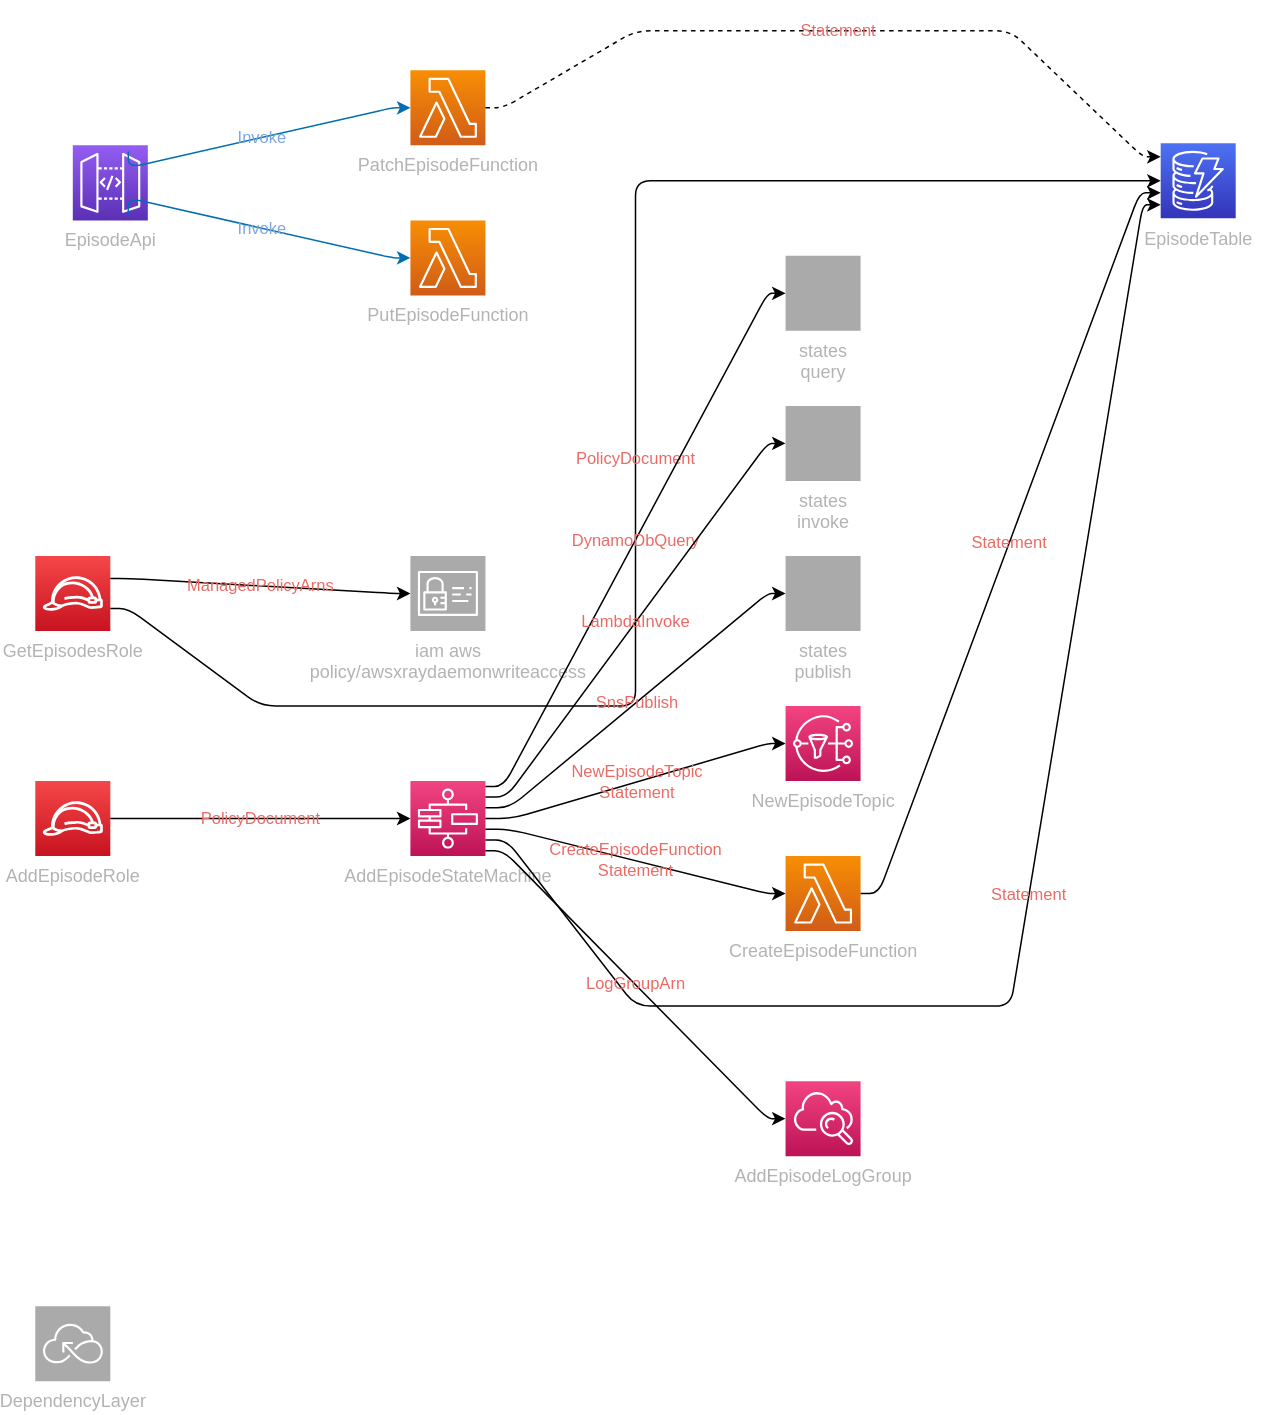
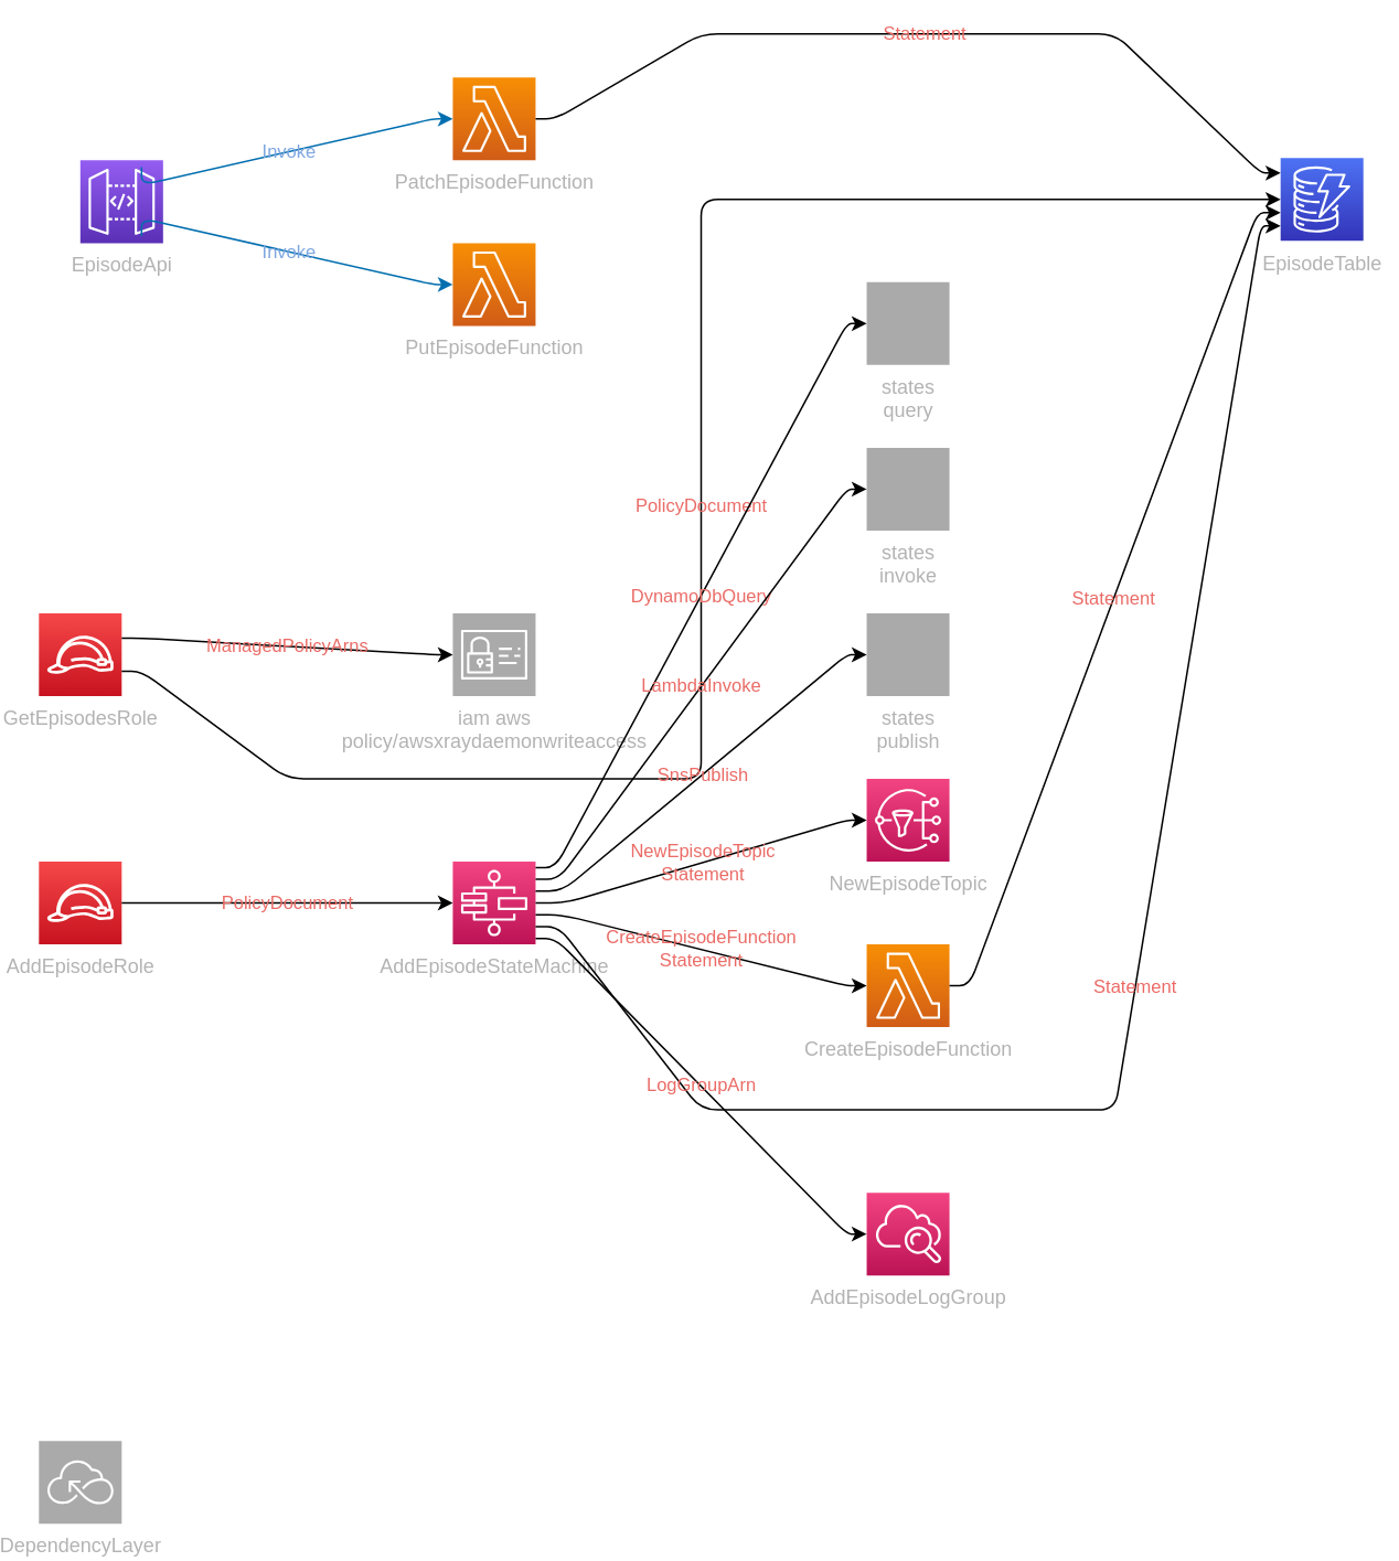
  <mxCell id="0" />
  <mxCell id="1" parent="0" />
  <mxCell id="2" value="DependencyLayer" style="outlineConnect=0;fontColor=#B3B3B3;gradientColor=#aaaaaa;gradientDirection=north;fillColor=#aaaaaa;strokeColor=#ffffff;dashed=0;verticalLabelPosition=bottom;verticalAlign=top;align=center;html=1;fontSize=12;fontStyle=0;aspect=fixed;shape=mxgraph.aws4.resourceIcon;resIcon=mxgraph.aws4.serverless;" vertex="1" parent="1"><mxGeometry y="870" width="50" height="50" as="geometry" x="20" /></mxCell>
  <mxCell id="3" value="EpisodeApi" style="outlineConnect=0;fontColor=#B3B3B3;gradientColor=#945DF2;gradientDirection=north;fillColor=#5A30B5;strokeColor=#ffffff;dashed=0;verticalLabelPosition=bottom;verticalAlign=top;align=center;html=1;fontSize=12;fontStyle=0;aspect=fixed;shape=mxgraph.aws4.resourceIcon;resIcon=mxgraph.aws4.api_gateway;" vertex="1" parent="1"><mxGeometry x="45" y="96.367" width="50" height="50" as="geometry" /></mxCell>
  <mxCell id="4" value="GetEpisodesRole" style="outlineConnect=0;fontColor=#B3B3B3;gradientColor=#F54749;gradientDirection=north;fillColor=#C7131F;strokeColor=#ffffff;dashed=0;verticalLabelPosition=bottom;verticalAlign=top;align=center;html=1;fontSize=12;fontStyle=0;aspect=fixed;shape=mxgraph.aws4.resourceIcon;resIcon=mxgraph.aws4.role;" vertex="1" parent="1"><mxGeometry y="370" width="50" height="50" as="geometry" x="20" /></mxCell>
  <mxCell id="5" value="PatchEpisodeFunction" style="outlineConnect=0;fontColor=#B3B3B3;gradientColor=#F78E04;gradientDirection=north;fillColor=#D05C17;strokeColor=#ffffff;dashed=0;verticalLabelPosition=bottom;verticalAlign=top;align=center;html=1;fontSize=12;fontStyle=0;aspect=fixed;shape=mxgraph.aws4.resourceIcon;resIcon=mxgraph.aws4.lambda;" vertex="1" parent="1"><mxGeometry x="270" y="46.367" width="50" height="50" as="geometry" /></mxCell>
  <mxCell id="6" value="PutEpisodeFunction" style="outlineConnect=0;fontColor=#B3B3B3;gradientColor=#F78E04;gradientDirection=north;fillColor=#D05C17;strokeColor=#ffffff;dashed=0;verticalLabelPosition=bottom;verticalAlign=top;align=center;html=1;fontSize=12;fontStyle=0;aspect=fixed;shape=mxgraph.aws4.resourceIcon;resIcon=mxgraph.aws4.lambda;" vertex="1" parent="1"><mxGeometry x="270" y="146.367" width="50" height="50" as="geometry" /></mxCell>
  <mxCell id="7" value="CreateEpisodeFunction" style="outlineConnect=0;fontColor=#B3B3B3;gradientColor=#F78E04;gradientDirection=north;fillColor=#D05C17;strokeColor=#ffffff;dashed=0;verticalLabelPosition=bottom;verticalAlign=top;align=center;html=1;fontSize=12;fontStyle=0;aspect=fixed;shape=mxgraph.aws4.resourceIcon;resIcon=mxgraph.aws4.lambda;" vertex="1" parent="1"><mxGeometry x="520" y="570" width="50" height="50" as="geometry" /></mxCell>
  <mxCell id="8" value="EpisodeTable" style="outlineConnect=0;fontColor=#B3B3B3;gradientColor=#4D72F3;gradientDirection=north;fillColor=#3334B9;strokeColor=#ffffff;dashed=0;verticalLabelPosition=bottom;verticalAlign=top;align=center;html=1;fontSize=12;fontStyle=0;aspect=fixed;shape=mxgraph.aws4.resourceIcon;resIcon=mxgraph.aws4.dynamodb;" vertex="1" parent="1"><mxGeometry x="770" y="95" width="50" height="50" as="geometry" /></mxCell>
  <mxCell id="9" value="NewEpisodeTopic" style="outlineConnect=0;fontColor=#B3B3B3;gradientColor=#F34482;gradientDirection=north;fillColor=#BC1356;strokeColor=#ffffff;dashed=0;verticalLabelPosition=bottom;verticalAlign=top;align=center;html=1;fontSize=12;fontStyle=0;aspect=fixed;shape=mxgraph.aws4.resourceIcon;resIcon=mxgraph.aws4.sns;" vertex="1" parent="1"><mxGeometry x="520" y="470" width="50" height="50" as="geometry" /></mxCell>
  <mxCell id="10" value="AddEpisodeStateMachine" style="outlineConnect=0;fontColor=#B3B3B3;gradientColor=#F34482;gradientDirection=north;fillColor=#BC1356;strokeColor=#ffffff;dashed=0;verticalLabelPosition=bottom;verticalAlign=top;align=center;html=1;fontSize=12;fontStyle=0;aspect=fixed;shape=mxgraph.aws4.resourceIcon;resIcon=mxgraph.aws4.step_functions;" vertex="1" parent="1"><mxGeometry x="270" y="520" width="50" height="50" as="geometry" /></mxCell>
  <mxCell id="11" value="AddEpisodeLogGroup" style="outlineConnect=0;fontColor=#B3B3B3;gradientColor=#F34482;gradientDirection=north;fillColor=#BC1356;strokeColor=#ffffff;dashed=0;verticalLabelPosition=bottom;verticalAlign=top;align=center;html=1;fontSize=12;fontStyle=0;aspect=fixed;shape=mxgraph.aws4.resourceIcon;resIcon=mxgraph.aws4.cloudwatch;" vertex="1" parent="1"><mxGeometry x="520" y="720" width="50" height="50" as="geometry" /></mxCell>
  <mxCell id="12" value="AddEpisodeRole" style="outlineConnect=0;fontColor=#B3B3B3;gradientColor=#F54749;gradientDirection=north;fillColor=#C7131F;strokeColor=#ffffff;dashed=0;verticalLabelPosition=bottom;verticalAlign=top;align=center;html=1;fontSize=12;fontStyle=0;aspect=fixed;shape=mxgraph.aws4.resourceIcon;resIcon=mxgraph.aws4.role;" vertex="1" parent="1"><mxGeometry y="520" width="50" height="50" as="geometry" x="20" /></mxCell>
  <mxCell id="13" value="iam  aws&#10;policy/awsxraydaemonwriteaccess" style="outlineConnect=0;fontColor=#B3B3B3;gradientColor=#aaaaaa;gradientDirection=north;fillColor=#aaaaaa;strokeColor=#ffffff;dashed=0;verticalLabelPosition=bottom;verticalAlign=top;align=center;html=1;fontSize=12;fontStyle=0;aspect=fixed;shape=mxgraph.aws4.resourceIcon;resIcon=mxgraph.aws4.identity_and_access_management;" vertex="1" parent="1"><mxGeometry x="270" y="370" width="50" height="50" as="geometry" /></mxCell>
  <mxCell id="14" value="states  &#10;query" style="outlineConnect=0;fontColor=#B3B3B3;gradientColor=#aaaaaa;gradientDirection=north;fillColor=#aaaaaa;strokeColor=#ffffff;dashed=0;verticalLabelPosition=bottom;verticalAlign=top;align=center;html=1;fontSize=12;fontStyle=0;aspect=fixed;shape=mxgraph.aws4.resourceIcon;resIcon=mxgraph.aws4.states;" vertex="1" parent="1"><mxGeometry x="520" y="170" width="50" height="50" as="geometry" /></mxCell>
  <mxCell id="15" value="states  &#10;invoke" style="outlineConnect=0;fontColor=#B3B3B3;gradientColor=#aaaaaa;gradientDirection=north;fillColor=#aaaaaa;strokeColor=#ffffff;dashed=0;verticalLabelPosition=bottom;verticalAlign=top;align=center;html=1;fontSize=12;fontStyle=0;aspect=fixed;shape=mxgraph.aws4.resourceIcon;resIcon=mxgraph.aws4.states;" vertex="1" parent="1"><mxGeometry x="520" y="270" width="50" height="50" as="geometry" /></mxCell>
  <mxCell id="16" value="states  &#10;publish" style="outlineConnect=0;fontColor=#B3B3B3;gradientColor=#aaaaaa;gradientDirection=north;fillColor=#aaaaaa;strokeColor=#ffffff;dashed=0;verticalLabelPosition=bottom;verticalAlign=top;align=center;html=1;fontSize=12;fontStyle=0;aspect=fixed;shape=mxgraph.aws4.resourceIcon;resIcon=mxgraph.aws4.states;" vertex="1" parent="1"><mxGeometry x="520" y="370" width="50" height="50" as="geometry" /></mxCell>
  <mxCell id="17" value="ManagedPolicyArns" style="edgeStyle=orthogonalEdgeStyle;rounded=1;orthogonalLoop=1;jettySize=auto;html=1;labelBackgroundColor=none;fontColor=#EA6B66;noEdgeStyle=1;orthogonal=1;" edge="1" parent="1" source="4" target="13"><mxGeometry relative="1" as="geometry"><Array as="points"><mxPoint x="82" y="385" /><mxPoint x="258" y="395" /></Array></mxGeometry></mxCell>
  <mxCell id="18" value="PolicyDocument" style="edgeStyle=orthogonalEdgeStyle;rounded=1;orthogonalLoop=1;jettySize=auto;html=1;labelBackgroundColor=none;fontColor=#EA6B66;noEdgeStyle=1;orthogonal=1;" edge="1" parent="1" source="4" target="8"><mxGeometry relative="1" as="geometry"><Array as="points"><mxPoint x="82" y="405" /><mxPoint x="170" y="470" /><mxPoint x="420" y="470" /><mxPoint x="420" y="120" /><mxPoint x="670" y="120" /><mxPoint x="754" y="120" /></Array></mxGeometry></mxCell>
  <mxCell id="19" value="Invoke" style="edgeStyle=orthogonalEdgeStyle;rounded=1;orthogonalLoop=1;jettySize=auto;html=1;fillColor=#1ba1e2;strokeColor=#006EAF;labelBackgroundColor=none;fontColor=#7EA6E0;noEdgeStyle=1;orthogonal=1;" edge="1" parent="1" source="3" target="5"><mxGeometry relative="1" as="geometry"><Array as="points"><mxPoint x="82" y="111.367" /><mxPoint x="258" y="71.367" /></Array></mxGeometry></mxCell>
- <mxCell id="20" value="Statement" style="edgeStyle=orthogonalEdgeStyle;rounded=1;orthogonalLoop=1;jettySize=auto;html=1;labelBackgroundColor=none;fontColor=#EA6B66;noEdgeStyle=1;orthogonal=1;dashed=1;" edge="1" parent="1" source="5" target="8"><mxGeometry relative="1" as="geometry"><Array as="points"><mxPoint x="332" y="71.367" /><mxPoint x="420" y="20" /><mxPoint x="670" y="20" /><mxPoint x="758" y="104" /></Array></mxGeometry></mxCell>
+ <mxCell id="20" value="Statement" style="edgeStyle=orthogonalEdgeStyle;rounded=1;orthogonalLoop=1;jettySize=auto;html=1;labelBackgroundColor=none;fontColor=#EA6B66;noEdgeStyle=1;orthogonal=1;" edge="1" parent="1" source="5" target="8"><mxGeometry relative="1" as="geometry"><Array as="points"><mxPoint x="332" y="71.367" /><mxPoint x="420" y="20" /><mxPoint x="670" y="20" /><mxPoint x="758" y="104" /></Array></mxGeometry></mxCell>
  <mxCell id="21" value="Invoke" style="edgeStyle=orthogonalEdgeStyle;rounded=1;orthogonalLoop=1;jettySize=auto;html=1;fillColor=#1ba1e2;strokeColor=#006EAF;labelBackgroundColor=none;fontColor=#7EA6E0;noEdgeStyle=1;orthogonal=1;" edge="1" parent="1" source="3" target="6"><mxGeometry relative="1" as="geometry"><Array as="points"><mxPoint x="82" y="131.367" /><mxPoint x="258" y="171.367" /></Array></mxGeometry></mxCell>
  <mxCell id="22" value="Statement" style="edgeStyle=orthogonalEdgeStyle;rounded=1;orthogonalLoop=1;jettySize=auto;html=1;labelBackgroundColor=none;fontColor=#EA6B66;noEdgeStyle=1;orthogonal=1;" edge="1" parent="1" source="7" target="8"><mxGeometry relative="1" as="geometry"><Array as="points"><mxPoint x="582" y="595" /><mxPoint x="756" y="128" /></Array></mxGeometry></mxCell>
  <mxCell id="23" value="DynamoDbQuery" style="edgeStyle=orthogonalEdgeStyle;rounded=1;orthogonalLoop=1;jettySize=auto;html=1;labelBackgroundColor=none;fontColor=#EA6B66;noEdgeStyle=1;orthogonal=1;" edge="1" parent="1" source="10" target="14"><mxGeometry relative="1" as="geometry"><Array as="points"><mxPoint x="332" y="523.571" /><mxPoint x="508" y="195" /></Array></mxGeometry></mxCell>
  <mxCell id="24" value="LambdaInvoke" style="edgeStyle=orthogonalEdgeStyle;rounded=1;orthogonalLoop=1;jettySize=auto;html=1;labelBackgroundColor=none;fontColor=#EA6B66;noEdgeStyle=1;orthogonal=1;" edge="1" parent="1" source="10" target="15"><mxGeometry relative="1" as="geometry"><Array as="points"><mxPoint x="334" y="530.714" /><mxPoint x="508" y="295" /></Array></mxGeometry></mxCell>
  <mxCell id="25" value="SnsPublish" style="edgeStyle=orthogonalEdgeStyle;rounded=1;orthogonalLoop=1;jettySize=auto;html=1;labelBackgroundColor=none;fontColor=#EA6B66;noEdgeStyle=1;orthogonal=1;" edge="1" parent="1" source="10" target="16"><mxGeometry relative="1" as="geometry"><Array as="points"><mxPoint x="336" y="537.857" /><mxPoint x="508" y="395" /></Array></mxGeometry></mxCell>
  <mxCell id="26" value="NewEpisodeTopic&#10;Statement" style="edgeStyle=orthogonalEdgeStyle;rounded=1;orthogonalLoop=1;jettySize=auto;html=1;labelBackgroundColor=none;fontColor=#EA6B66;noEdgeStyle=1;orthogonal=1;" edge="1" parent="1" source="10" target="9"><mxGeometry relative="1" as="geometry"><Array as="points"><mxPoint x="338" y="545" /><mxPoint x="508" y="495" /></Array></mxGeometry></mxCell>
  <mxCell id="27" value="CreateEpisodeFunction&#10;Statement" style="edgeStyle=orthogonalEdgeStyle;rounded=1;orthogonalLoop=1;jettySize=auto;html=1;labelBackgroundColor=none;fontColor=#EA6B66;noEdgeStyle=1;orthogonal=1;" edge="1" parent="1" source="10" target="7"><mxGeometry relative="1" as="geometry"><Array as="points"><mxPoint x="336" y="552.143" /><mxPoint x="508" y="595" /></Array></mxGeometry></mxCell>
  <mxCell id="28" value="Statement" style="edgeStyle=orthogonalEdgeStyle;rounded=1;orthogonalLoop=1;jettySize=auto;html=1;labelBackgroundColor=none;fontColor=#EA6B66;noEdgeStyle=1;orthogonal=1;" edge="1" parent="1" source="10" target="8"><mxGeometry relative="1" as="geometry"><Array as="points"><mxPoint x="334" y="559.286" /><mxPoint x="420" y="670" /><mxPoint x="670" y="670" /><mxPoint x="758" y="136" /></Array></mxGeometry></mxCell>
  <mxCell id="29" value="LogGroupArn" style="edgeStyle=orthogonalEdgeStyle;rounded=1;orthogonalLoop=1;jettySize=auto;html=1;labelBackgroundColor=none;fontColor=#EA6B66;noEdgeStyle=1;orthogonal=1;" edge="1" parent="1" source="10" target="11"><mxGeometry relative="1" as="geometry"><Array as="points"><mxPoint x="332" y="566.429" /><mxPoint x="508" y="745" /></Array></mxGeometry></mxCell>
  <mxCell id="30" value="PolicyDocument" style="edgeStyle=orthogonalEdgeStyle;rounded=1;orthogonalLoop=1;jettySize=auto;html=1;labelBackgroundColor=none;fontColor=#EA6B66;noEdgeStyle=1;orthogonal=1;" edge="1" parent="1" source="12" target="10"><mxGeometry relative="1" as="geometry"><Array as="points"><mxPoint x="82" y="545" /><mxPoint x="258" y="545" /></Array></mxGeometry></mxCell>
